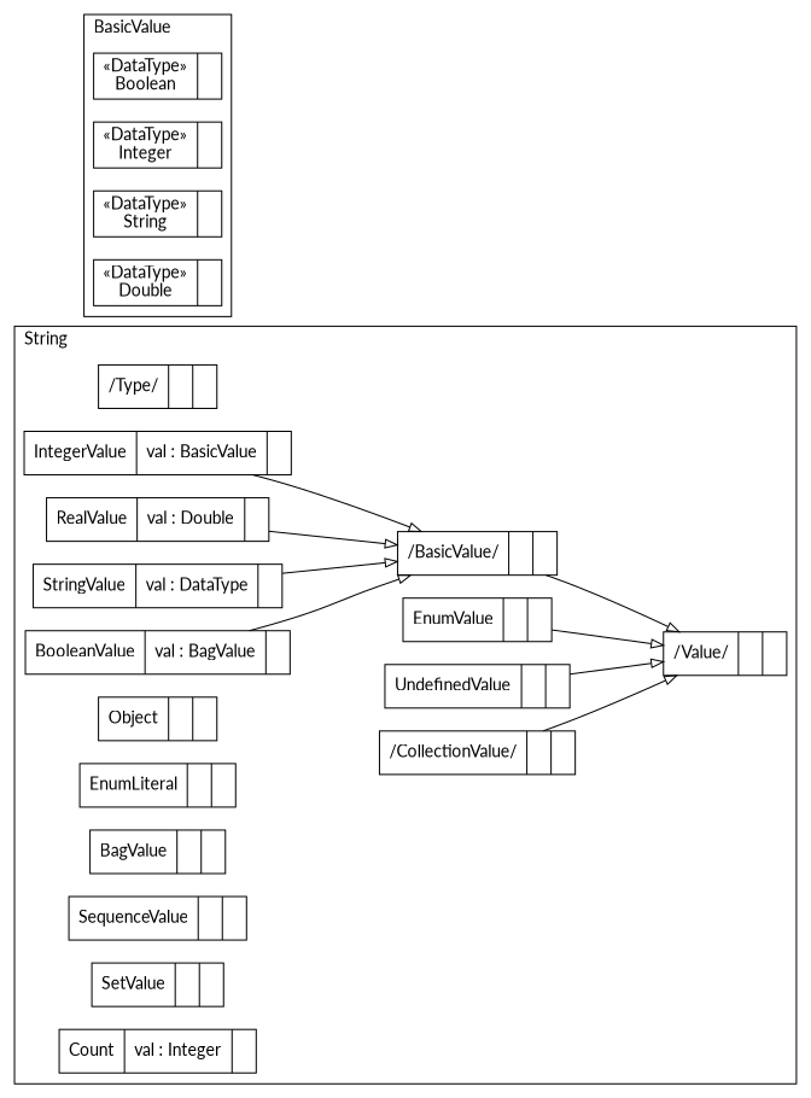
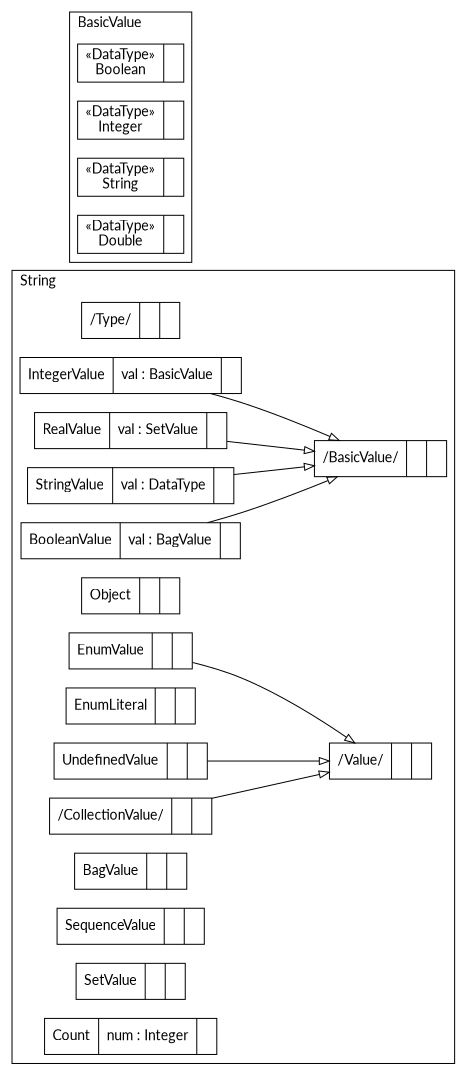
  digraph {
    compound=true
    fontname=Lato
    labeljust=l
    labelloc=t
    nodeSep=0.75
    rankdir=LR
    node [fontname=Lato shape=record]
    edge [arrowhead=onormal constraint=true fontname=Lato group=Value minlen=2]
    n1 [label="{/Value/| | }"]
    n2 [label="{/Type/| | }"]
    n3 [label="{/BasicValue/| | }"]
    n4 [label="{IntegerValue|val : BasicValue| }"]
-   n5 [label="{RealValue|val : Double| }"]
+   n5 [label="{RealValue|val : SetValue| }"]
    n6 [label="{StringValue|val : DataType| }"]
    n7 [label="{BooleanValue|val : BagValue| }"]
    n8 [label="{Object| | }"]
    n9 [label="{EnumValue| | }"]
    n10 [label="{EnumLiteral| | }"]
    n11 [label="{UndefinedValue| | }"]
    n12 [label="{/CollectionValue/| | }"]
    n13 [label="{BagValue| | }"]
    n14 [label="{SequenceValue| | }"]
    n15 [label="{SetValue| | }"]
-   n16 [label="{Count|val : Integer| }"]
+   n16 [label="{Count|num : Integer| }"]
    n17 [label="{&#171;DataType&#187;\nBoolean|}"]
    n18 [label="{&#171;DataType&#187;\nInteger|}"]
    n19 [label="{&#171;DataType&#187;\nString|}"]
    n20 [label="{&#171;DataType&#187;\nDouble|}"]
    subgraph cluster_1 {
      color=black
      label=String
      n1
      n2
      n3
      n4
      n5
      n6
      n7
      n8
      n9
      n10
      n11
      n12
      n13
      n14
      n15
      n16
    }
    subgraph cluster_2 {
      color=black
      label=BasicValue
      n17
      n18
      n19
      n20
    }
-   n3 -> n1
    n4 -> n3 [group=BasicValue]
    n5 -> n3 [group=BasicValue]
    n6 -> n3 [group=BasicValue]
    n7 -> n3 [group=BasicValue]
    n9 -> n1
    n11 -> n1
    n12 -> n1
  }
